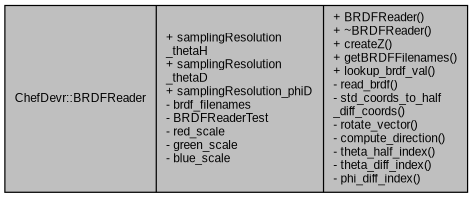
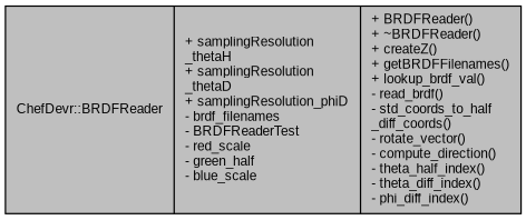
  digraph {
    rankdir=LR
    fontname="Liberation Sans"
-   n1 [color=black fillcolor=grey75 fontcolor=black fontname="Liberation Sans" fontsize=10 height=0.2 label="{ChefDevr::BRDFReader\n|+ samplingResolution\l_thetaH\l+ samplingResolution\l_thetaD\l+ samplingResolution_phiD\l- brdf_filenames\l- BRDFReaderTest\l- red_scale\l- green_scale\l- blue_scale\l|+ BRDFReader()\l+ ~BRDFReader()\l+ createZ()\l+ getBRDFFilenames()\l+ lookup_brdf_val()\l- read_brdf()\l- std_coords_to_half\l_diff_coords()\l- rotate_vector()\l- compute_direction()\l- theta_half_index()\l- theta_diff_index()\l- phi_diff_index()\l}" shape=record style=filled width=0.4]
+   n1 [color=black fillcolor=grey75 fontcolor=black fontname="Liberation Sans" fontsize=10 height=0.2 label="{ChefDevr::BRDFReader\n|+ samplingResolution\l_thetaH\l+ samplingResolution\l_thetaD\l+ samplingResolution_phiD\l- brdf_filenames\l- BRDFReaderTest\l- red_scale\l- green_half\l- blue_scale\l|+ BRDFReader()\l+ ~BRDFReader()\l+ createZ()\l+ getBRDFFilenames()\l+ lookup_brdf_val()\l- read_brdf()\l- std_coords_to_half\l_diff_coords()\l- rotate_vector()\l- compute_direction()\l- theta_half_index()\l- theta_diff_index()\l- phi_diff_index()\l}" shape=record style=filled width=0.4]
  }
